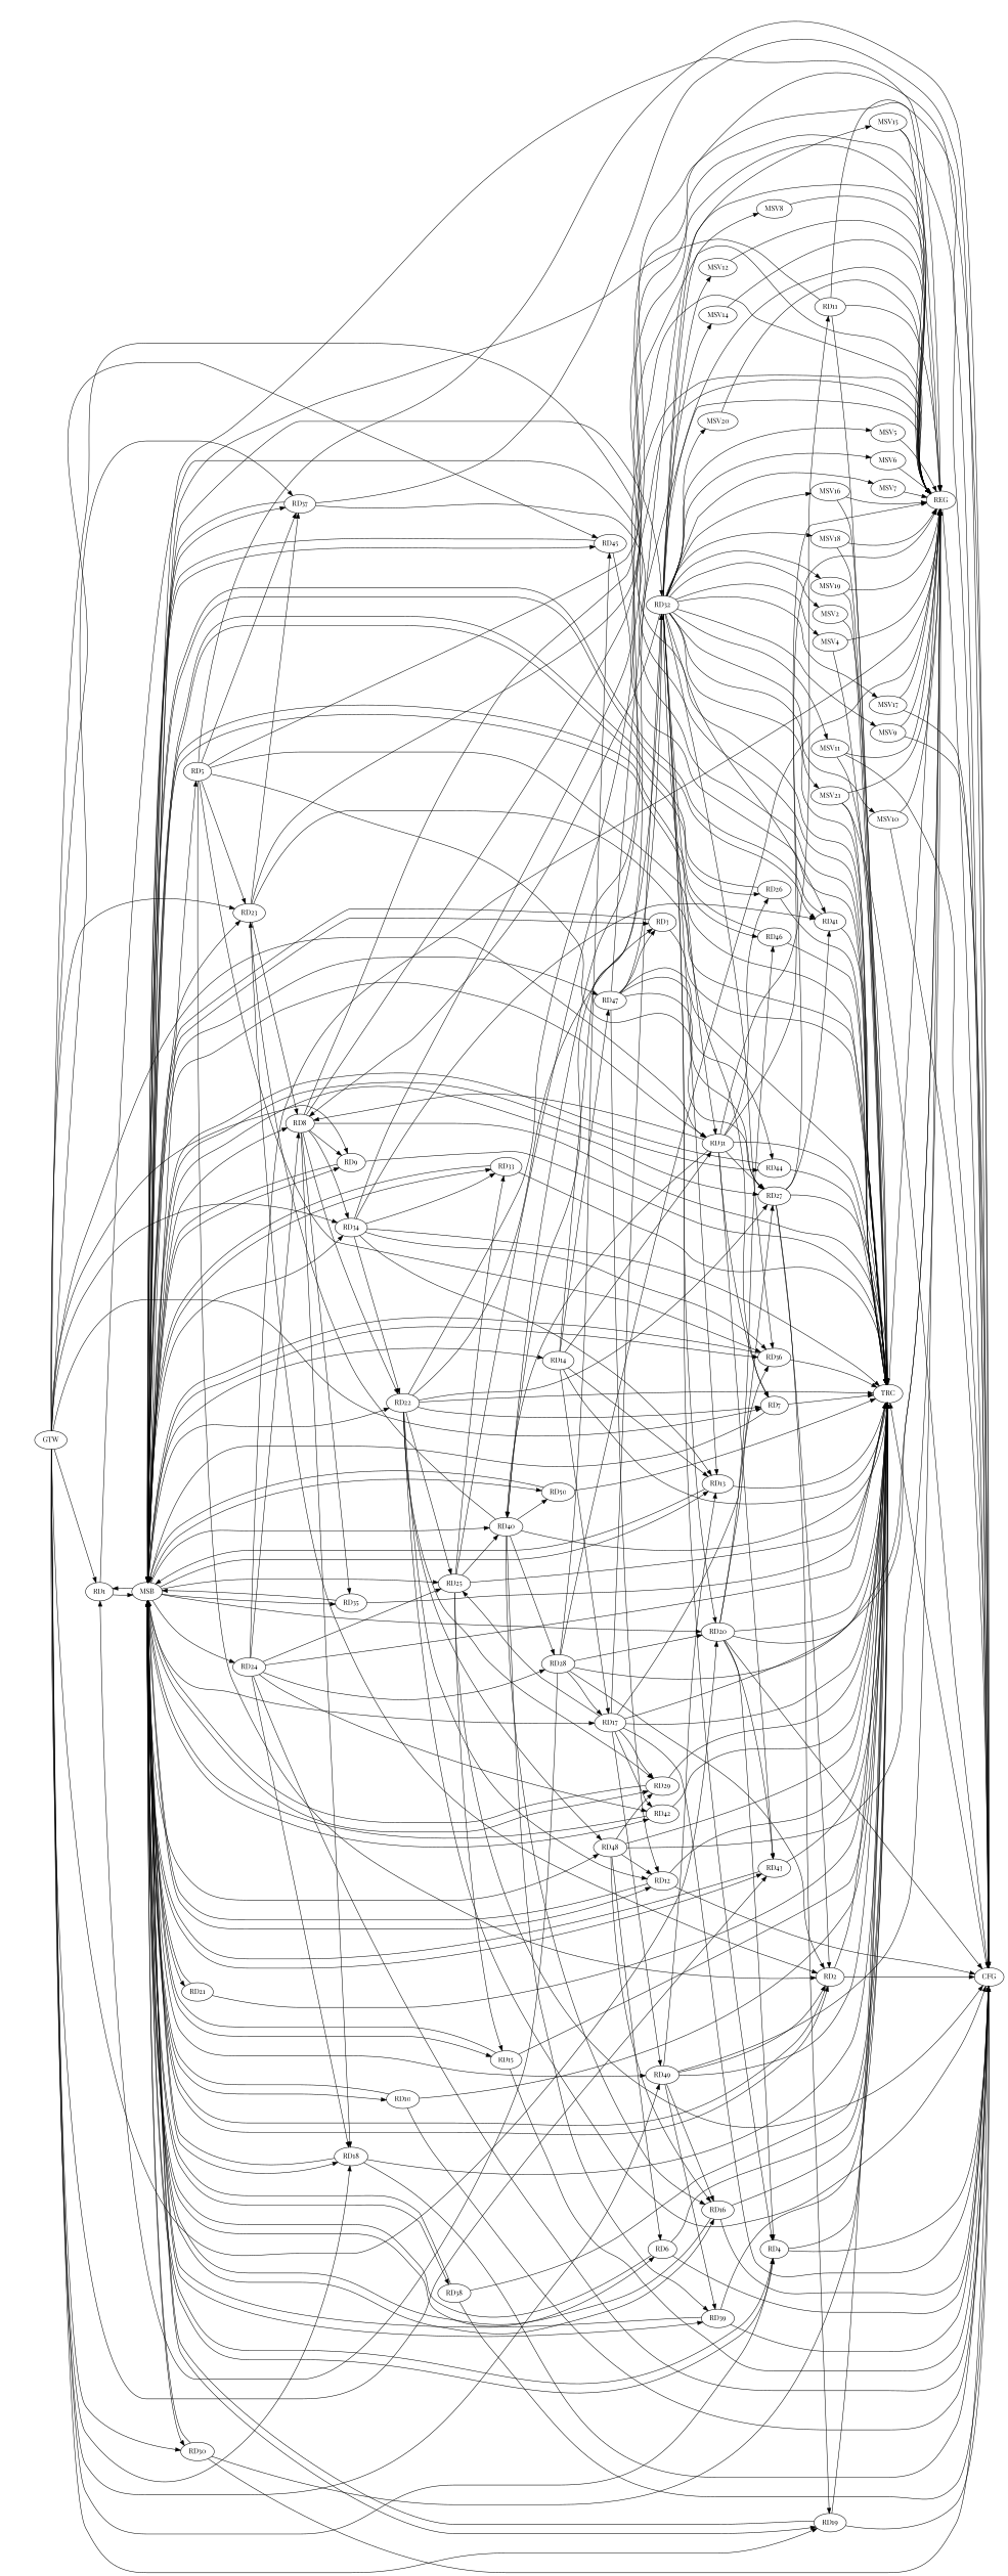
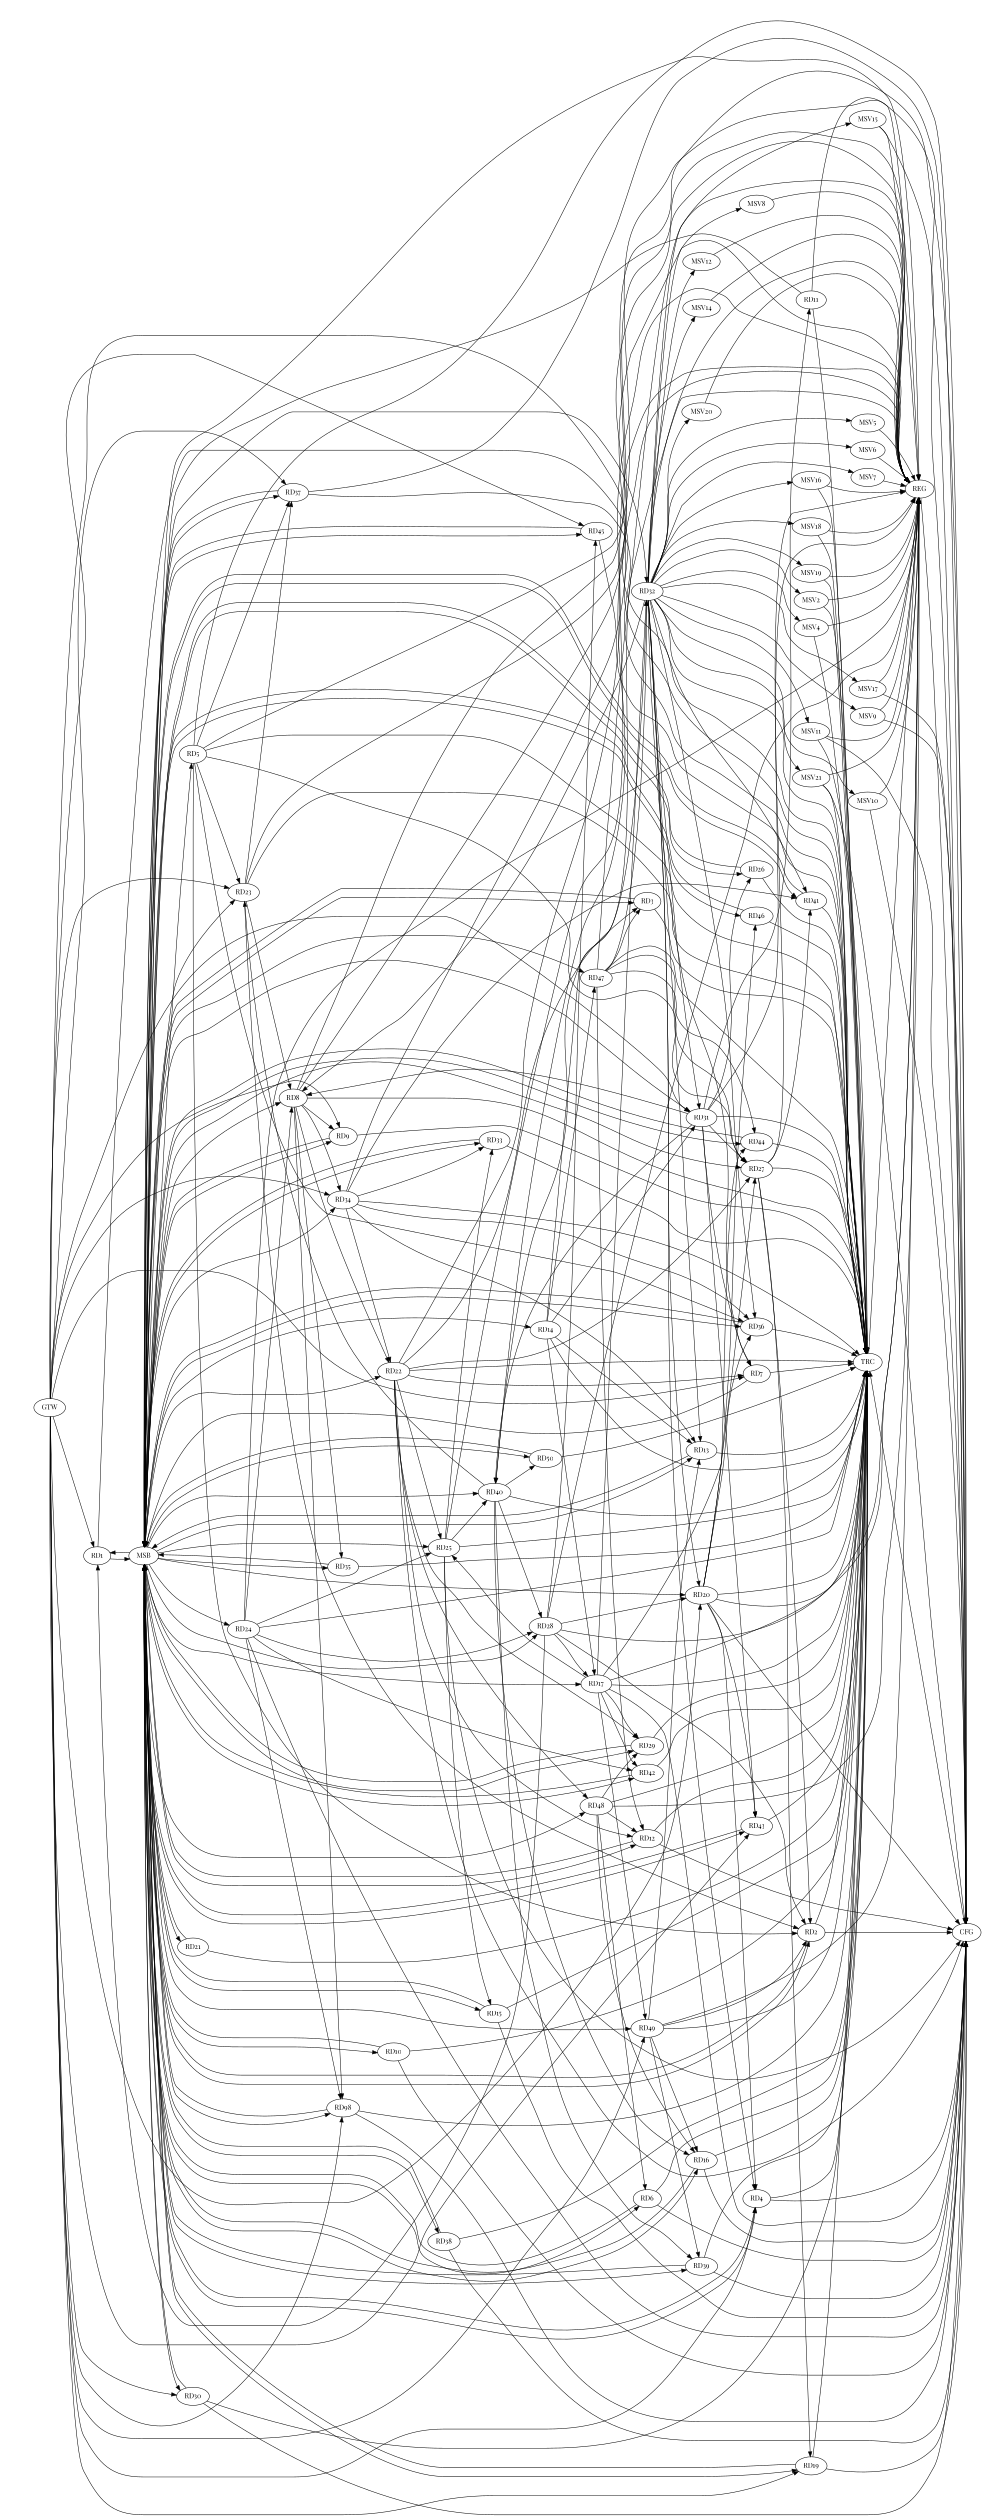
  strict digraph {
    fontname="Playfair Display"
    rankdir=LR
    node [fontname="Playfair Display"]
    edge [fontname="Playfair Display"]
    n1 [label=RD1]
    n2 [label=MSB]
    n3 [label=TRC]
    n4 [label=RD2]
    n5 [label=RD3]
    n6 [label=RD4]
    n7 [label=RD5]
    n8 [label=RD23]
    n9 [label=RD27]
    n10 [label=RD36]
    n11 [label=RD37]
    n12 [label=REG]
    n13 [label=RD6]
    n14 [label=RD8]
    n15 [label=RD9]
-   n16 [label=RD18]
+   n16 [label=RD98]
    n17 [label=RD22]
    n18 [label=RD34]
    n19 [label=RD35]
    n20 [label=RD10]
    n21 [label=RD12]
    n22 [label=RD13]
    n23 [label=RD14]
    n24 [label=RD17]
    n25 [label=RD31]
    n26 [label=RD47]
    n27 [label=RD15]
    n28 [label=RD16]
    n29 [label=RD25]
    n30 [label=RD29]
    n31 [label=RD32]
    n32 [label=RD42]
    n33 [label=RD49]
    n34 [label=RD19]
    n35 [label=RD20]
    n36 [label=RD43]
    n37 [label=RD44]
    n38 [label=RD46]
    n39 [label=RD21]
    n40 [label=RD48]
    n41 [label=RD24]
    n42 [label=RD28]
    n43 [label=RD33]
    n44 [label=RD40]
    n45 [label=RD26]
    n46 [label=RD41]
    n47 [label=RD45]
    n48 [label=RD30]
    n49 [label=RD38]
    n50 [label=RD39]
    n51 [label=RD50]
    n52 [label=CFG]
    n53 [label=RD7]
    n54 [label=RD11]
    n55 [label=MSV2]
    n56 [label=MSV4]
    n57 [label=MSV5]
    n58 [label=MSV6]
    n59 [label=MSV7]
    n60 [label=MSV8]
    n61 [label=MSV9]
    n62 [label=MSV10]
    n63 [label=MSV11]
    n64 [label=MSV12]
    n65 [label=MSV14]
    n66 [label=MSV15]
    n67 [label=MSV16]
    n68 [label=MSV17]
    n69 [label=MSV18]
    n70 [label=MSV19]
    n71 [label=MSV20]
    n72 [label=MSV21]
    n73 [label=GTW]
    n1 -> n2
    n1 -> n3
    n2 -> n1
    n2 -> n4
    n2 -> n5
    n2 -> n6
    n2 -> n7
    n2 -> n8
    n2 -> n9
    n2 -> n10
    n2 -> n11
    n2 -> n12
    n2 -> n13
    n2 -> n14
    n2 -> n15
    n2 -> n16
    n2 -> n17
    n2 -> n18
    n2 -> n19
    n2 -> n20
    n2 -> n21
    n2 -> n22
    n2 -> n23
    n2 -> n24
    n2 -> n25
    n2 -> n26
    n2 -> n27
    n2 -> n28
    n2 -> n29
    n2 -> n30
    n2 -> n31
    n2 -> n32
    n2 -> n33
    n2 -> n34
    n2 -> n35
    n2 -> n36
    n2 -> n37
    n2 -> n38
    n2 -> n39
    n2 -> n40
    n2 -> n41
+   n2 -> n42
    n2 -> n43
    n2 -> n44
    n2 -> n45
    n2 -> n46
    n2 -> n47
    n2 -> n48
    n2 -> n49
    n2 -> n50
    n2 -> n51
    n3 -> n12
    n4 -> n2
    n4 -> n3
    n4 -> n52
    n5 -> n2
    n5 -> n3
    n6 -> n2
    n6 -> n3
    n6 -> n52
    n7 -> n3
    n7 -> n4
    n7 -> n8
    n7 -> n9
    n7 -> n10
    n7 -> n11
    n7 -> n12
    n7 -> n52
    n8 -> n3
    n8 -> n4
    n8 -> n11
    n8 -> n12
    n8 -> n14
    n9 -> n3
    n9 -> n4
    n9 -> n12
    n9 -> n34
    n9 -> n46
    n10 -> n2
    n10 -> n3
    n11 -> n2
    n11 -> n3
    n11 -> n52
    n12 -> n52
    n13 -> n2
    n13 -> n3
    n13 -> n52
    n14 -> n3
    n14 -> n12
    n14 -> n15
    n14 -> n16
    n14 -> n17
    n14 -> n18
    n14 -> n19
    n14 -> n52
    n15 -> n2
    n15 -> n3
    n16 -> n2
    n16 -> n3
    n16 -> n52
    n17 -> n3
    n17 -> n5
    n17 -> n9
    n17 -> n12
    n17 -> n21
    n17 -> n29
    n17 -> n30
    n17 -> n40
    n17 -> n52
    n17 -> n53
    n18 -> n3
    n18 -> n10
    n18 -> n12
    n18 -> n17
    n18 -> n22
    n18 -> n43
    n18 -> n46
    n19 -> n2
    n19 -> n3
    n20 -> n2
    n20 -> n3
    n20 -> n52
    n21 -> n2
    n21 -> n3
    n21 -> n52
    n22 -> n2
    n22 -> n3
    n23 -> n3
    n23 -> n12
    n23 -> n22
    n23 -> n24
    n23 -> n25
    n23 -> n26
    n24 -> n3
    n24 -> n9
    n24 -> n12
    n24 -> n29
    n24 -> n30
    n24 -> n31
    n24 -> n32
    n24 -> n33
    n24 -> n52
    n25 -> n3
    n25 -> n9
    n25 -> n12
    n25 -> n14
    n25 -> n36
    n25 -> n44
    n25 -> n45
    n25 -> n53
    n25 -> n54
    n26 -> n3
    n26 -> n5
    n26 -> n9
    n26 -> n12
    n26 -> n21
    n26 -> n31
    n26 -> n37
    n27 -> n2
    n27 -> n3
    n27 -> n52
    n28 -> n2
    n28 -> n3
    n28 -> n52
    n29 -> n3
    n29 -> n12
    n29 -> n27
    n29 -> n43
    n29 -> n44
    n29 -> n52
    n30 -> n2
    n30 -> n3
    n31 -> n3
    n31 -> n6
    n31 -> n10
    n31 -> n12
    n31 -> n14
    n31 -> n22
    n31 -> n25
    n31 -> n35
    n31 -> n44
    n31 -> n46
    n31 -> n53
    n31 -> n55
    n31 -> n56
    n31 -> n57
    n31 -> n58
    n31 -> n59
    n31 -> n60
    n31 -> n61
    n31 -> n62
    n31 -> n63
    n31 -> n64
    n31 -> n65
    n31 -> n66
    n31 -> n67
    n31 -> n68
    n31 -> n69
    n31 -> n70
    n31 -> n71
    n31 -> n72
    n32 -> n2
    n32 -> n3
    n33 -> n3
    n33 -> n4
    n33 -> n12
    n33 -> n22
    n33 -> n28
    n33 -> n50
    n34 -> n2
    n34 -> n3
    n34 -> n52
    n35 -> n3
    n35 -> n6
    n35 -> n10
    n35 -> n12
    n35 -> n36
+   n35 -> n37
    n35 -> n38
    n35 -> n52
    n36 -> n2
    n36 -> n3
    n37 -> n2
    n37 -> n3
    n38 -> n2
    n38 -> n3
    n39 -> n2
    n39 -> n3
    n40 -> n3
    n40 -> n12
    n40 -> n13
    n40 -> n21
    n40 -> n28
    n40 -> n30
    n41 -> n3
    n41 -> n12
    n41 -> n14
    n41 -> n16
    n41 -> n29
    n41 -> n32
    n41 -> n42
    n41 -> n52
    n42 -> n1
    n42 -> n3
    n42 -> n4
    n42 -> n12
    n42 -> n24
    n42 -> n35
    n42 -> n47
    n43 -> n2
    n43 -> n3
    n44 -> n3
    n44 -> n8
    n44 -> n12
    n44 -> n28
    n44 -> n42
    n44 -> n50
    n44 -> n51
    n45 -> n2
    n45 -> n3
    n46 -> n2
    n46 -> n3
    n47 -> n2
    n47 -> n3
    n48 -> n2
    n48 -> n3
    n48 -> n52
    n49 -> n2
    n49 -> n3
    n49 -> n52
    n50 -> n2
    n50 -> n3
    n50 -> n52
    n51 -> n2
    n51 -> n3
    n52 -> n3
    n53 -> n2
    n53 -> n3
    n54 -> n2
    n54 -> n3
    n54 -> n52
    n55 -> n3
-   n54 -> n12
+   n55 -> n12
    n56 -> n3
    n56 -> n12
    n57 -> n12
    n58 -> n12
    n59 -> n12
    n60 -> n12
    n61 -> n12
    n61 -> n52
    n62 -> n12
    n62 -> n52
    n63 -> n3
    n63 -> n12
    n63 -> n52
    n64 -> n12
    n65 -> n12
    n66 -> n12
    n66 -> n52
    n67 -> n3
    n67 -> n12
    n68 -> n12
    n68 -> n52
    n69 -> n3
    n69 -> n12
    n70 -> n3
    n70 -> n12
    n71 -> n12
    n72 -> n3
    n72 -> n12
    n72 -> n52
    n73 -> n1
    n73 -> n3
    n73 -> n6
    n73 -> n8
    n73 -> n11
    n73 -> n15
    n73 -> n16
    n73 -> n18
    n73 -> n25
    n73 -> n33
    n73 -> n34
    n73 -> n35
    n73 -> n36
    n73 -> n47
    n73 -> n48
    n73 -> n53
  }
